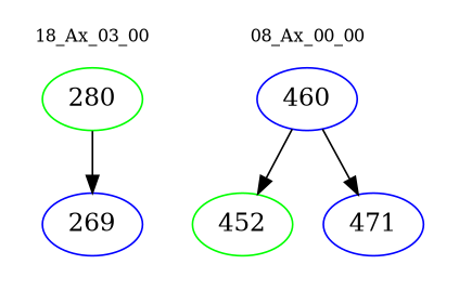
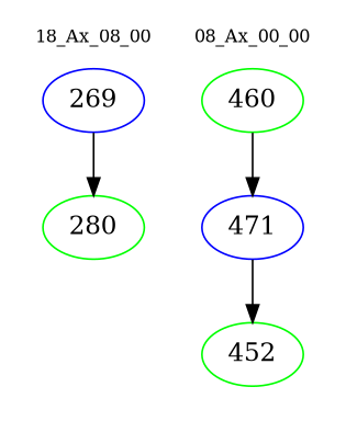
  digraph {
    node [color=blue]
    edge [color=black]
    n1 [label=269]
    n2 [color=green label=280]
-   n3 [label=460]
+   n3 [color=green label=460]
    n4 [color=green label=452]
    n5 [label=471]
    subgraph cluster_1 {
      color=white
      fontsize=10
-     label="18_Ax_03_00"
+     label="18_Ax_08_00"
      n1
      n2
    }
    subgraph cluster_2 {
      color=white
      fontsize=10
      label="08_Ax_00_00"
      n3
      n4
      n5
    }
-   n2 -> n1
-   n3 -> n4
+   n1 -> n2
+   n5 -> n4
    n3 -> n5
  }
